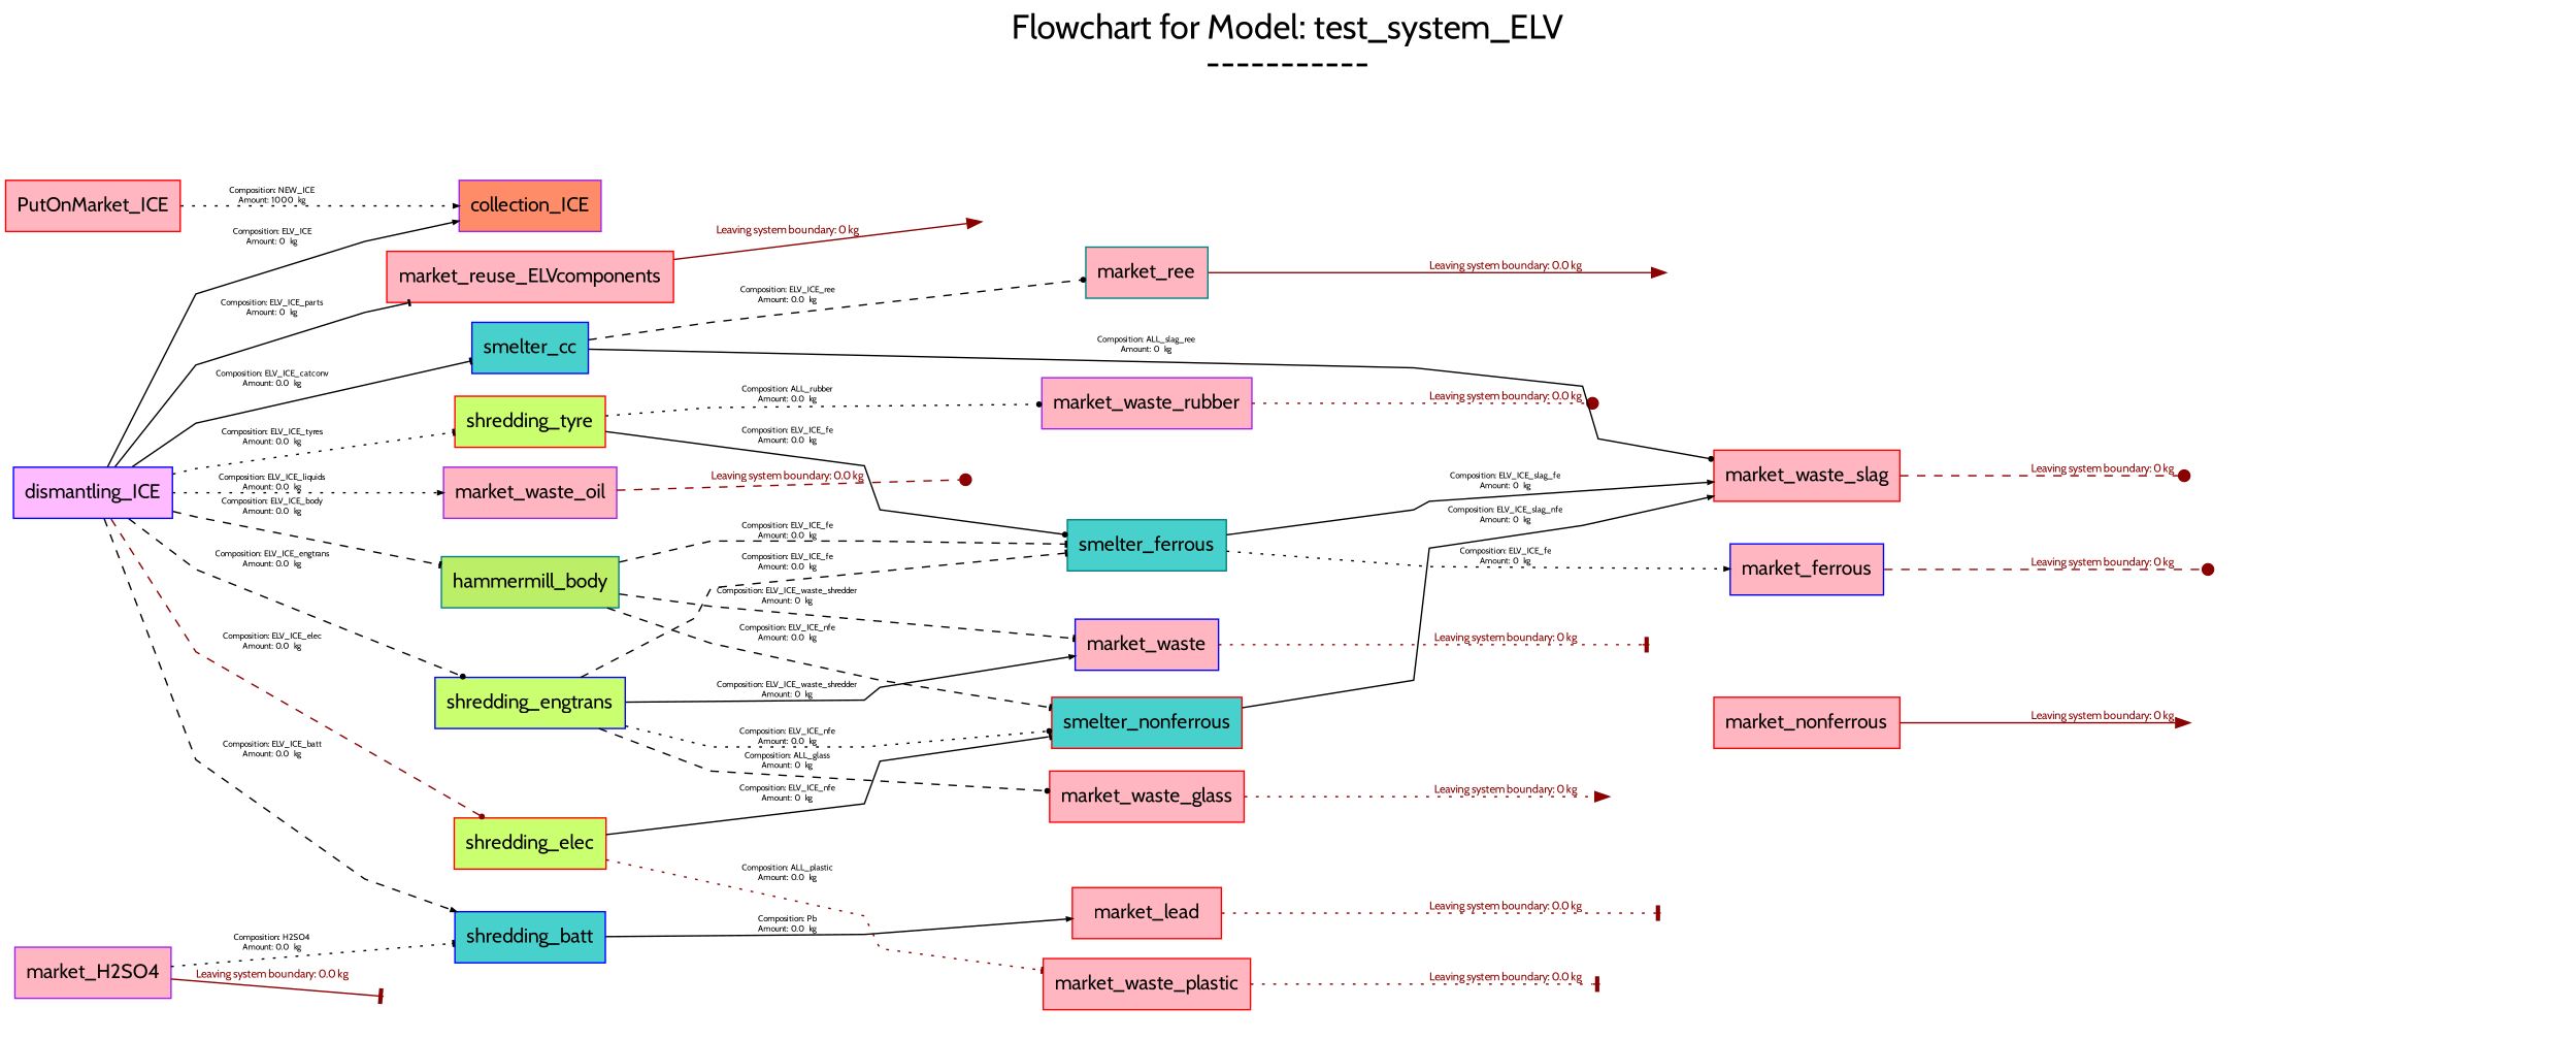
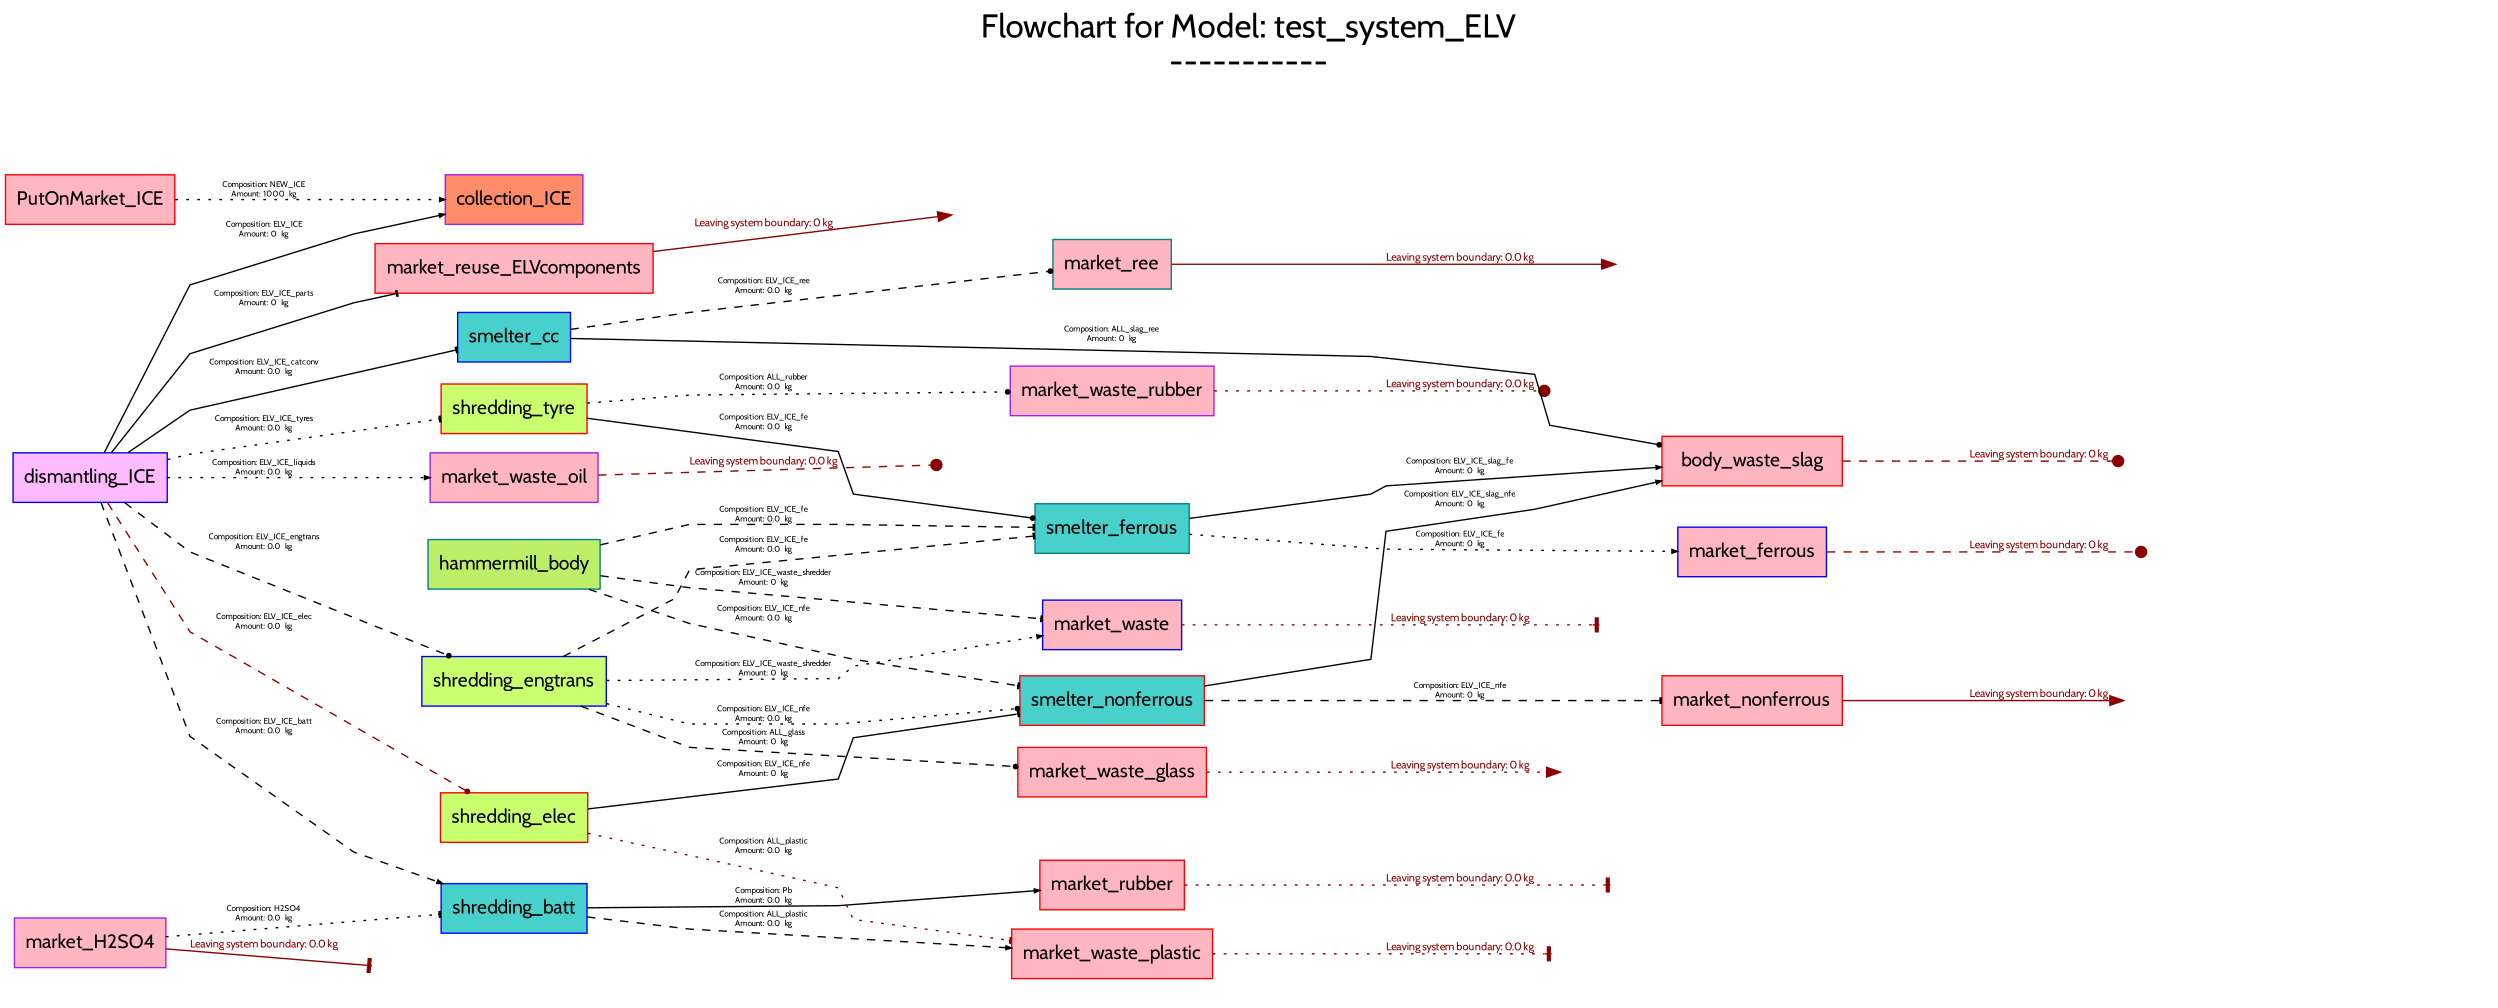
  digraph {
    engine=neato
    fontname=Cabin
    fontsize=24
    label="Flowchart for Model: test_system_ELV\n-----------"
    labeljust=c
    labelloc=tc
    nodesep=0.2
    rankdir=LR
    ranksep=0.3
    splines=polyline
    node [fillcolor=lightpink fontname=Cabin fontsize=14 shape=box style=filled]
    edge [arrowhead=tee arrowsize=0.4 color=black fontname=Cabin fontsize=6 style=dashed]
    collection_ICE [color=purple fillcolor=salmon1 height=0.5 width=1.3889]
    dismantling_ICE [color=blue fillcolor=plum1 height=0.5 width=1.5556]
    market_reuse_ELVcomponents [color=red height=0.5 width=2.8056]
    market_waste_rubber [color=purple height=0.5 width=2.0556]
    market_ree [color=teal height=0.5 width=1.1944]
-   market_lead [color=red height=0.5 width=1.2639]
+   market_lead [color=red height=0.5 width=1.2639 label=market_rubber]
    market_H2SO4 [color=purple height=0.5 width=1.5278]
    market_nonferrous [color=red height=0.5 width=1.8194]
    market_ferrous [color=blue height=0.5 width=1.5]
    market_waste [color=blue height=0.5 width=1.4028]
    market_waste_glass [color=red height=0.5 width=1.9028]
    market_waste_plastic [color=red height=0.5 width=2.0278]
-   market_waste_slag [color=red height=0.5 width=1.8194]
+   market_waste_slag [color=red height=0.5 width=1.8194 label=body_waste_slag]
    market_waste_oil [color=purple height=0.5 width=1.6944]
    PutOnMarket_ICE [color=red height=0.5 width=1.7083]
    shredding_engtrans [color=blue fillcolor=darkolivegreen1 height=0.5 width=1.8611]
    shredding_tyre [color=red fillcolor=darkolivegreen1 height=0.5 width=1.4722]
    shredding_elec [color=red fillcolor=darkolivegreen1 height=0.5 width=1.4861]
    shredding_batt [color=blue fillcolor=mediumturquoise height=0.5 width=1.4722]
    hammermill_body [color=teal fillcolor=darkolivegreen2 height=0.5 width=1.7361]
    smelter_cc [color=blue fillcolor=mediumturquoise height=0.5 width=1.1389]
    smelter_nonferrous [color=red fillcolor=mediumturquoise height=0.5 width=1.8611]
    smelter_ferrous [color=teal fillcolor=mediumturquoise height=0.5 width=1.5556]
    market_reuse_ELVcomponents_output [height=0.5 style=invis width=5.2176 fillcolor="" fontname="" fontsize="" shape=""]
    market_waste_rubber_output [height=0.5 style=invis width=4.0802 fillcolor="" fontname="" fontsize="" shape=""]
    market_ree_output [height=0.5 style=invis width=2.7442 fillcolor="" fontname="" fontsize="" shape=""]
    market_lead_output [height=0.5 style=invis width=2.8525 fillcolor="" fontname="" fontsize="" shape=""]
    market_H2SO4_output [height=0.5 style=invis width=3.2317 fillcolor="" fontname="" fontsize="" shape=""]
    market_nonferrous_output [height=0.5 style=invis width=3.7191 fillcolor="" fontname="" fontsize="" shape=""]
    market_ferrous_output [height=0.5 style=invis width=3.2497 fillcolor="" fontname="" fontsize="" shape=""]
    market_waste_output [height=0.5 style=invis width=3.0692 fillcolor="" fontname="" fontsize="" shape=""]
    market_waste_glass_output [height=0.5 style=invis width=3.8635 fillcolor="" fontname="" fontsize="" shape=""]
    market_waste_plastic_output [height=0.5 style=invis width=4.0441 fillcolor="" fontname="" fontsize="" shape=""]
    market_waste_slag_output [height=0.5 style=invis width=3.7191 fillcolor="" fontname="" fontsize="" shape=""]
    market_waste_oil_output [height=0.5 style=invis width=3.5025 fillcolor="" fontname="" fontsize="" shape=""]
    subgraph sub_1 {
      fontsize=16
      label=Collection
      labelloc=t
      rank=1
      style="rounded,filled"
      collection_ICE
    }
    subgraph sub_2 {
      fontsize=16
      label=Dismantling
      labelloc=t
      rank=2
      style="rounded,filled"
      dismantling_ICE
    }
    subgraph sub_3 {
      fontsize=16
      label=Market
      labelloc=t
      rank=5
      style="rounded,filled"
      market_reuse_ELVcomponents
      market_waste_rubber
      market_ree
      market_lead
      market_H2SO4
      market_nonferrous
      market_ferrous
      market_waste
      market_waste_glass
      market_waste_plastic
      market_waste_slag
      market_waste_oil
      PutOnMarket_ICE
    }
    subgraph sub_4 {
      fontsize=16
      label=Shredding
      labelloc=t
      rank=3
      style="rounded,filled"
      shredding_engtrans
      shredding_tyre
      shredding_elec
      shredding_batt
    }
    subgraph sub_5 {
      fontsize=16
      label=Hammermill
      labelloc=t
      rank=3
      style="rounded,filled"
      hammermill_body
    }
    subgraph sub_6 {
      fontsize=16
      label=Smelter
      labelloc=t
      rank=4
      style="rounded,filled"
      smelter_cc
      smelter_nonferrous
      smelter_ferrous
    }
    dismantling_ICE -> collection_ICE [arrowhead=normal label="Composition: ELV_ICE\nAmount: 0  kg" style=solid]
    dismantling_ICE -> market_reuse_ELVcomponents [label="Composition: ELV_ICE_parts\nAmount: 0  kg" style=solid]
    dismantling_ICE -> market_waste_oil [arrowhead=normal label="Composition: ELV_ICE_liquids\nAmount: 0.0  kg" style=dotted]
    dismantling_ICE -> shredding_engtrans [arrowhead=dot label="Composition: ELV_ICE_engtrans\nAmount: 0.0  kg"]
    dismantling_ICE -> shredding_tyre [label="Composition: ELV_ICE_tyres\nAmount: 0.0  kg" style=dotted]
    dismantling_ICE -> shredding_elec [arrowhead=dot color=darkred label="Composition: ELV_ICE_elec\nAmount: 0.0  kg"]
    dismantling_ICE -> shredding_batt [arrowhead=normal label="Composition: ELV_ICE_batt\nAmount: 0.0  kg"]
-   dismantling_ICE -> hammermill_body [label="Composition: ELV_ICE_body\nAmount: 0.0  kg"]
    dismantling_ICE -> smelter_cc [label="Composition: ELV_ICE_catconv\nAmount: 0.0  kg" style=solid]
    market_reuse_ELVcomponents -> market_reuse_ELVcomponents_output [arrowhead=normal color=darkred fontcolor=darkred fontsize=8 label="Leaving system boundary: 0 kg" style=solid arrowsize=""]
    market_waste_rubber -> market_waste_rubber_output [arrowhead=dot color=darkred fontcolor=darkred fontsize=8 label="Leaving system boundary: 0.0 kg" style=dotted arrowsize=""]
    market_ree -> market_ree_output [arrowhead=normal color=darkred fontcolor=darkred fontsize=8 label="Leaving system boundary: 0.0 kg" style=solid arrowsize=""]
    market_lead -> market_lead_output [color=darkred fontcolor=darkred fontsize=8 label="Leaving system boundary: 0.0 kg" style=dotted arrowsize=""]
    market_H2SO4 -> shredding_batt [label="Composition: H2SO4\nAmount: 0.0  kg" style=dotted]
    market_H2SO4 -> market_H2SO4_output [color=darkred fontcolor=darkred fontsize=8 label="Leaving system boundary: 0.0 kg" style=solid arrowsize=""]
    market_nonferrous -> market_nonferrous_output [arrowhead=normal color=darkred fontcolor=darkred fontsize=8 label="Leaving system boundary: 0 kg" style=solid arrowsize=""]
    market_ferrous -> market_ferrous_output [arrowhead=dot color=darkred fontcolor=darkred fontsize=8 label="Leaving system boundary: 0 kg" arrowsize=""]
    market_waste -> market_waste_output [color=darkred fontcolor=darkred fontsize=8 label="Leaving system boundary: 0 kg" style=dotted arrowsize=""]
    market_waste_glass -> market_waste_glass_output [arrowhead=normal color=darkred fontcolor=darkred fontsize=8 label="Leaving system boundary: 0 kg" style=dotted arrowsize=""]
    market_waste_plastic -> market_waste_plastic_output [color=darkred fontcolor=darkred fontsize=8 label="Leaving system boundary: 0.0 kg" style=dotted arrowsize=""]
    market_waste_slag -> market_waste_slag_output [arrowhead=dot color=darkred fontcolor=darkred fontsize=8 label="Leaving system boundary: 0 kg" arrowsize=""]
    market_waste_oil -> market_waste_oil_output [arrowhead=dot color=darkred fontcolor=darkred fontsize=8 label="Leaving system boundary: 0.0 kg" arrowsize=""]
    PutOnMarket_ICE -> collection_ICE [arrowhead=normal label="Composition: NEW_ICE\nAmount: 1000  kg" style=dotted]
-   shredding_engtrans -> market_waste [arrowhead=normal label="Composition: ELV_ICE_waste_shredder\nAmount: 0  kg" style=solid]
+   shredding_engtrans -> market_waste [arrowhead=normal label="Composition: ELV_ICE_waste_shredder\nAmount: 0  kg" style=dotted]
    shredding_engtrans -> market_waste_glass [arrowhead=dot label="Composition: ALL_glass\nAmount: 0  kg"]
    shredding_engtrans -> smelter_nonferrous [arrowhead=dot label="Composition: ELV_ICE_nfe\nAmount: 0.0  kg" style=dotted]
    shredding_engtrans -> smelter_ferrous [label="Composition: ELV_ICE_fe\nAmount: 0.0  kg"]
    shredding_tyre -> market_waste_rubber [arrowhead=dot label="Composition: ALL_rubber\nAmount: 0.0  kg" style=dotted]
    shredding_tyre -> smelter_ferrous [arrowhead=dot label="Composition: ELV_ICE_fe\nAmount: 0.0  kg" style=solid]
    shredding_elec -> market_waste_plastic [color=darkred label="Composition: ALL_plastic\nAmount: 0.0  kg" style=dotted]
    shredding_elec -> smelter_nonferrous [label="Composition: ELV_ICE_nfe\nAmount: 0  kg" style=solid]
    shredding_batt -> market_lead [arrowhead=normal label="Composition: Pb\nAmount: 0.0  kg" style=solid]
+   shredding_batt -> market_waste_plastic [arrowhead=normal label="Composition: ALL_plastic\nAmount: 0.0  kg"]
    hammermill_body -> market_waste [label="Composition: ELV_ICE_waste_shredder\nAmount: 0  kg"]
    hammermill_body -> smelter_nonferrous [label="Composition: ELV_ICE_nfe\nAmount: 0.0  kg"]
    hammermill_body -> smelter_ferrous [label="Composition: ELV_ICE_fe\nAmount: 0.0  kg"]
    smelter_cc -> market_ree [arrowhead=dot label="Composition: ELV_ICE_ree\nAmount: 0.0  kg"]
    smelter_cc -> market_waste_slag [arrowhead=dot label="Composition: ALL_slag_ree\nAmount: 0  kg" style=solid]
+   smelter_nonferrous -> market_nonferrous [label="Composition: ELV_ICE_nfe\nAmount: 0  kg"]
    smelter_nonferrous -> market_waste_slag [arrowhead=normal label="Composition: ELV_ICE_slag_nfe\nAmount: 0  kg" style=solid]
    smelter_ferrous -> market_ferrous [arrowhead=normal label="Composition: ELV_ICE_fe\nAmount: 0  kg" style=dotted]
    smelter_ferrous -> market_waste_slag [arrowhead=normal label="Composition: ELV_ICE_slag_fe\nAmount: 0  kg" style=solid]
  }
